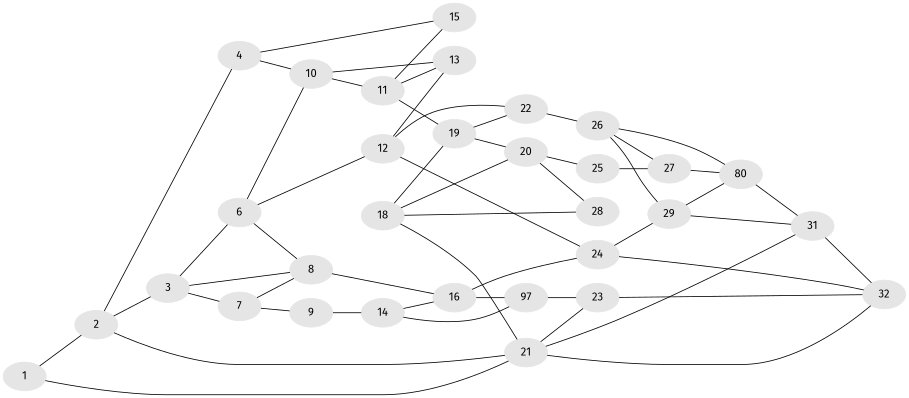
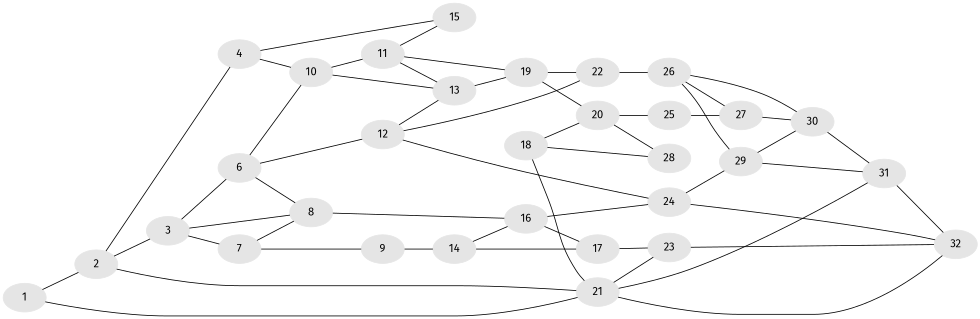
  graph {
    fontname="Fira Sans"
    rankdir=LR
    node [color=gray90 fontname="Fira Sans" style=filled]
    edge [fontname="Fira Sans" weight=1.0]
    1
    2
    21
    3
    4
    23
    31
    32
    6
    7
    8
    10
    15
    12
    9
    16
    11
    13
    14
    22
    24
-   17 [label=97]
+   17
    19
    20
    26
    29
    18
    28
    25
    27
-   30 [label=80]
+   30
    1 -- 2
    1 -- 21
    2 -- 21
    2 -- 3
    2 -- 4
    21 -- 23
    21 -- 31
    21 -- 32
    3 -- 6
    3 -- 7
    3 -- 8
    4 -- 10
    4 -- 15 [weight=2.0]
    23 -- 32
    31 -- 32
    6 -- 8
    6 -- 10
    6 -- 12
    7 -- 8
    7 -- 9
    8 -- 16
    10 -- 11
    10 -- 13
    12 -- 13
    12 -- 22
    12 -- 24
    9 -- 14 [weight=2.0]
    16 -- 24
    16 -- 17
    11 -- 15
    11 -- 13
    11 -- 19
-   18 -- 19
+   13 -- 19
    14 -- 16
    14 -- 17
    22 -- 26
    24 -- 32
    24 -- 29
    17 -- 23 [weight=2.0]
    19 -- 22
    19 -- 20
    20 -- 28
    20 -- 25
    26 -- 29
    26 -- 27
    26 -- 30
    29 -- 31
    29 -- 30
    18 -- 21
    18 -- 20
    18 -- 28
    25 -- 27
    27 -- 30
    30 -- 31
  }
